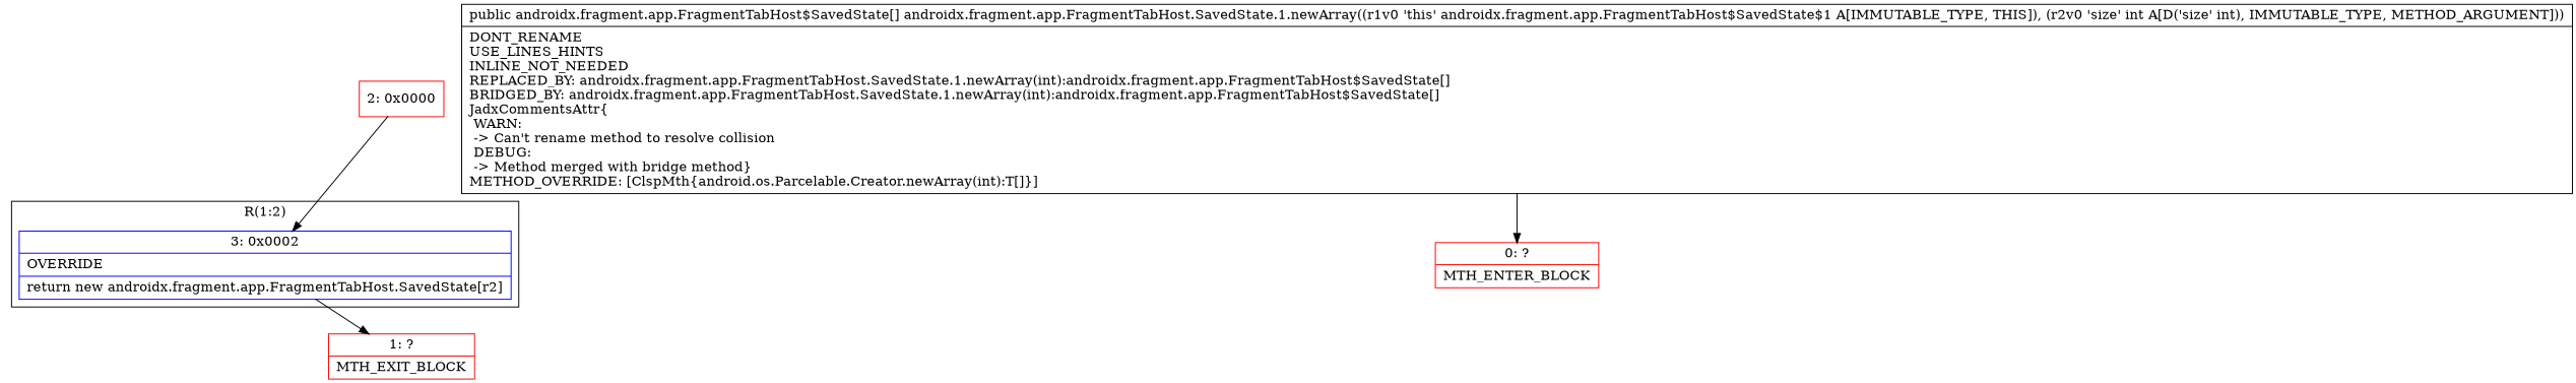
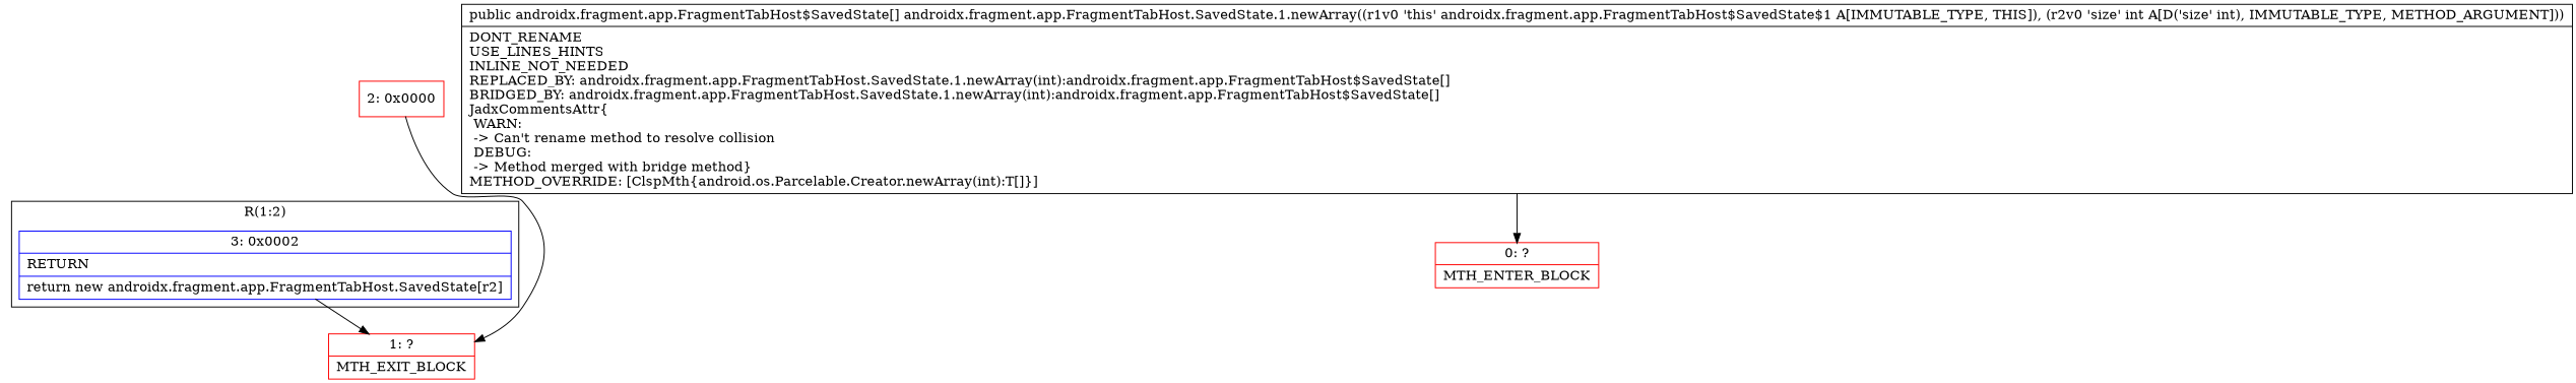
  digraph {
    node [color=red shape=record]
-   n1 [color=blue label="{3\:\ 0x0002|OVERRIDE\l|return new androidx.fragment.app.FragmentTabHost.SavedState[r2]\l}"]
+   n1 [color=blue label="{3\:\ 0x0002|RETURN\l|return new androidx.fragment.app.FragmentTabHost.SavedState[r2]\l}"]
    n2 [label="{1\:\ ?|MTH_EXIT_BLOCK\l}"]
    n3 [label="{0\:\ ?|MTH_ENTER_BLOCK\l}"]
    n4 [label="{2\:\ 0x0000}"]
    n5 [label="{public androidx.fragment.app.FragmentTabHost$SavedState[] androidx.fragment.app.FragmentTabHost.SavedState.1.newArray((r1v0 'this' androidx.fragment.app.FragmentTabHost$SavedState$1 A[IMMUTABLE_TYPE, THIS]), (r2v0 'size' int A[D('size' int), IMMUTABLE_TYPE, METHOD_ARGUMENT]))  | DONT_RENAME\lUSE_LINES_HINTS\lINLINE_NOT_NEEDED\lREPLACED_BY: androidx.fragment.app.FragmentTabHost.SavedState.1.newArray(int):androidx.fragment.app.FragmentTabHost$SavedState[]\lBRIDGED_BY: androidx.fragment.app.FragmentTabHost.SavedState.1.newArray(int):androidx.fragment.app.FragmentTabHost$SavedState[]\lJadxCommentsAttr\{\l WARN: \l \-\> Can't rename method to resolve collision\l DEBUG: \l \-\> Method merged with bridge method\}\lMETHOD_OVERRIDE: [ClspMth\{android.os.Parcelable.Creator.newArray(int):T[]\}]\l}" color=""]
    subgraph cluster_1 {
      label="R(1:2)"
      n1
    }
    n1 -> n2
-   n4 -> n1
+   n4 -> n2
    n5 -> n3
  }
